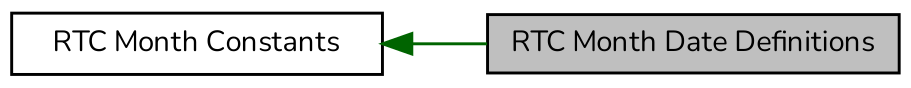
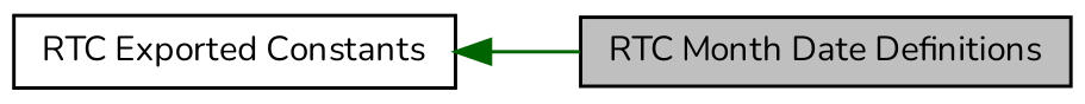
  digraph {
    rankdir=LR
    fontname=Nunito
    node [color=black fontname=Nunito fontsize=10 shape=record style=filled]
    n1 [fillcolor=grey75 fontcolor=black height=0.2 label="RTC Month Date Definitions" width=0.4]
-   n2 [fillcolor=white height=0.2 label="RTC Month Constants" width=0.4]
+   n2 [fillcolor=white height=0.2 label="RTC Exported Constants" width=0.4]
    n2 -> n1 [dir=back fontname=Nunito fontsize=10 labelfontname=Helvetica labelfontsize=10 shape=plaintext style=solid color=darkgreen]
  }
